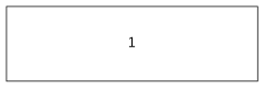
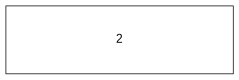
  graph {
    fontname=Arial
    fontsize=8
    rankdir=LR
    splines=true
-   1 [fillcolor=none fixedsize=true fontname=Arial fontsize=8 height=0.638 margin=0 penwidth=0.5 shape=rect width=2.143]
+   1 [fillcolor=none fixedsize=true fontname=Arial fontsize=8 height=0.638 margin=0 penwidth=0.5 shape=rect width=2.143 label=2]
    subgraph sub_1 {
      1
    }
  }
